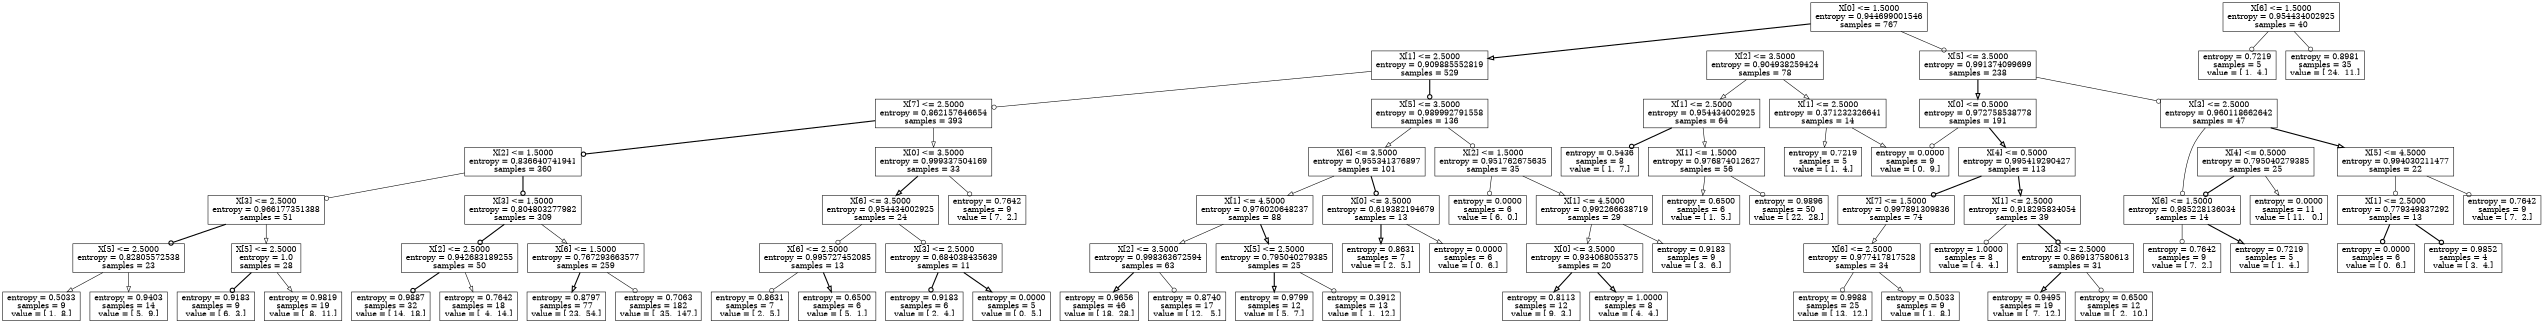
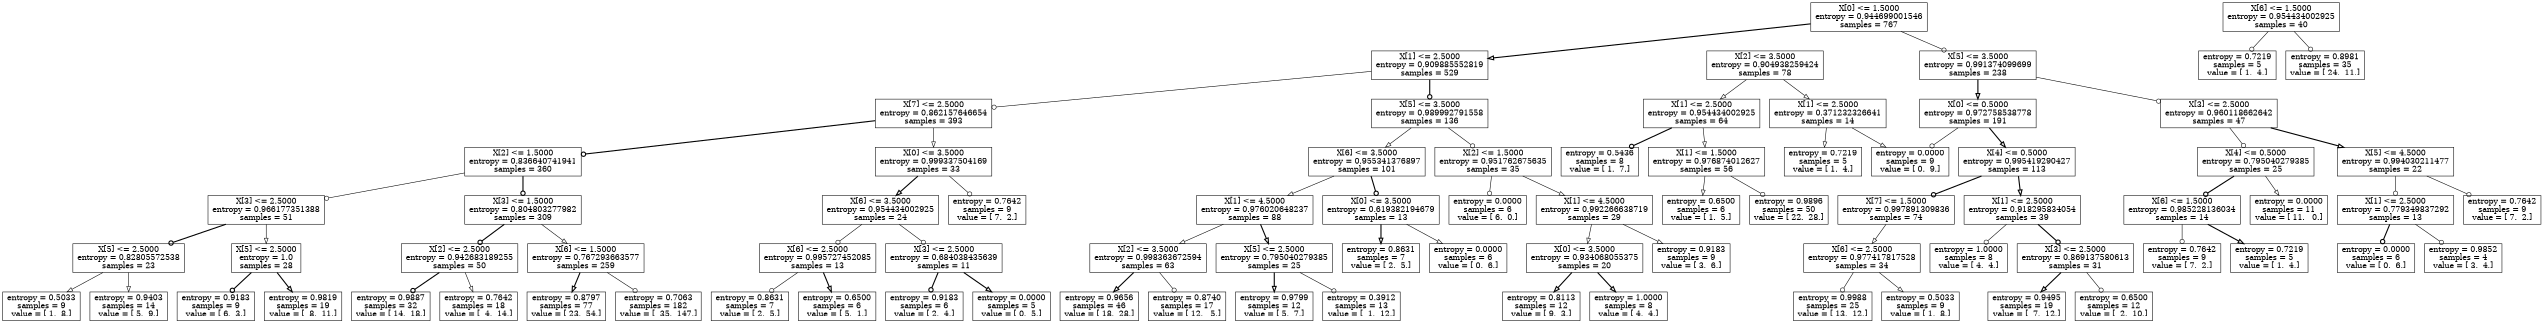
  digraph {
    node [shape=box]
    edge [arrowhead=onormal style=solid]
    n1 [label="X[0] <= 1.5000\nentropy = 0.944699001546\nsamples = 767"]
    n2 [label="X[5] <= 3.5000\nentropy = 0.991374099699\nsamples = 238"]
    n3 [label="X[1] <= 2.5000\nentropy = 0.909885552819\nsamples = 529"]
    n4 [label="X[0] <= 0.5000\nentropy = 0.972758538778\nsamples = 191"]
    n5 [label="X[3] <= 2.5000\nentropy = 0.960118662642\nsamples = 47"]
    n6 [label="X[7] <= 2.5000\nentropy = 0.862157646654\nsamples = 393"]
    n7 [label="X[5] <= 3.5000\nentropy = 0.989992791558\nsamples = 136"]
    n8 [label="X[4] <= 0.5000\nentropy = 0.995419290427\nsamples = 113"]
    n9 [label="entropy = 0.0000\nsamples = 9\nvalue = [ 0.  9.]"]
    n10 [label="X[4] <= 0.5000\nentropy = 0.795040279385\nsamples = 25"]
    n11 [label="X[5] <= 4.5000\nentropy = 0.994030211477\nsamples = 22"]
    n12 [label="X[7] <= 1.5000\nentropy = 0.997891309836\nsamples = 74"]
    n13 [label="X[1] <= 2.5000\nentropy = 0.918295834054\nsamples = 39"]
    n14 [label="X[2] <= 3.5000\nentropy = 0.904938259424\nsamples = 78"]
    n15 [label="X[1] <= 2.5000\nentropy = 0.954434002925\nsamples = 64"]
    n16 [label="X[1] <= 2.5000\nentropy = 0.371232326641\nsamples = 14"]
    n17 [label="X[6] <= 2.5000\nentropy = 0.977417817528\nsamples = 34"]
    n18 [label="X[3] <= 2.5000\nentropy = 0.869137580613\nsamples = 31"]
    n19 [label="entropy = 1.0000\nsamples = 8\nvalue = [ 4.  4.]"]
    n20 [label="entropy = 0.9988\nsamples = 25\nvalue = [ 13.  12.]"]
    n21 [label="entropy = 0.5033\nsamples = 9\nvalue = [ 1.  8.]"]
    n22 [label="X[6] <= 1.5000\nentropy = 0.954434002925\nsamples = 40"]
    n23 [label="entropy = 0.7219\nsamples = 5\nvalue = [ 1.  4.]"]
    n24 [label="entropy = 0.8981\nsamples = 35\nvalue = [ 24.  11.]"]
    n25 [label="entropy = 0.9495\nsamples = 19\nvalue = [  7.  12.]"]
    n26 [label="entropy = 0.6500\nsamples = 12\nvalue = [  2.  10.]"]
    n27 [label="X[1] <= 1.5000\nentropy = 0.976874012627\nsamples = 56"]
    n28 [label="entropy = 0.5436\nsamples = 8\nvalue = [ 1.  7.]"]
    n29 [label="entropy = 0.7219\nsamples = 5\nvalue = [ 1.  4.]"]
    n30 [label="entropy = 0.6500\nsamples = 6\nvalue = [ 1.  5.]"]
    n31 [label="entropy = 0.9896\nsamples = 50\nvalue = [ 22.  28.]"]
    n32 [label="X[6] <= 1.5000\nentropy = 0.985228136034\nsamples = 14"]
    n33 [label="entropy = 0.0000\nsamples = 11\nvalue = [ 11.   0.]"]
    n34 [label="X[1] <= 2.5000\nentropy = 0.779349837292\nsamples = 13"]
    n35 [label="entropy = 0.7642\nsamples = 9\nvalue = [ 7.  2.]"]
    n36 [label="entropy = 0.7219\nsamples = 5\nvalue = [ 1.  4.]"]
    n37 [label="entropy = 0.7642\nsamples = 9\nvalue = [ 7.  2.]"]
    n38 [label="entropy = 0.9852\nsamples = 4\nvalue = [ 3.  4.]"]
    n39 [label="entropy = 0.0000\nsamples = 6\nvalue = [ 0.  6.]"]
    n40 [label="X[2] <= 1.5000\nentropy = 0.836640741941\nsamples = 360"]
    n41 [label="X[0] <= 3.5000\nentropy = 0.999337504169\nsamples = 33"]
    n42 [label="X[6] <= 3.5000\nentropy = 0.955341376897\nsamples = 101"]
    n43 [label="X[2] <= 1.5000\nentropy = 0.951762675635\nsamples = 35"]
    n44 [label="X[3] <= 2.5000\nentropy = 0.966177351388\nsamples = 51"]
    n45 [label="X[3] <= 1.5000\nentropy = 0.804803277982\nsamples = 309"]
    n46 [label="X[6] <= 3.5000\nentropy = 0.954434002925\nsamples = 24"]
    n47 [label="entropy = 0.7642\nsamples = 9\nvalue = [ 7.  2.]"]
    n48 [label="X[5] <= 2.5000\nentropy = 0.82805572538\nsamples = 23"]
    n49 [label="X[5] <= 2.5000\nentropy = 1.0\nsamples = 28"]
    n50 [label="X[2] <= 2.5000\nentropy = 0.942683189255\nsamples = 50"]
    n51 [label="X[6] <= 1.5000\nentropy = 0.767293663577\nsamples = 259"]
    n52 [label="entropy = 0.5033\nsamples = 9\nvalue = [ 1.  8.]"]
    n53 [label="entropy = 0.9403\nsamples = 14\nvalue = [ 5.  9.]"]
    n54 [label="entropy = 0.9183\nsamples = 9\nvalue = [ 6.  3.]"]
    n55 [label="entropy = 0.9819\nsamples = 19\nvalue = [  8.  11.]"]
    n56 [label="entropy = 0.9887\nsamples = 32\nvalue = [ 14.  18.]"]
    n57 [label="entropy = 0.7642\nsamples = 18\nvalue = [  4.  14.]"]
    n58 [label="entropy = 0.8797\nsamples = 77\nvalue = [ 23.  54.]"]
    n59 [label="entropy = 0.7063\nsamples = 182\nvalue = [  35.  147.]"]
    n60 [label="X[6] <= 2.5000\nentropy = 0.995727452085\nsamples = 13"]
    n61 [label="X[3] <= 2.5000\nentropy = 0.684038435639\nsamples = 11"]
    n62 [label="entropy = 0.8631\nsamples = 7\nvalue = [ 2.  5.]"]
    n63 [label="entropy = 0.6500\nsamples = 6\nvalue = [ 5.  1.]"]
    n64 [label="entropy = 0.9183\nsamples = 6\nvalue = [ 2.  4.]"]
    n65 [label="entropy = 0.0000\nsamples = 5\nvalue = [ 0.  5.]"]
    n66 [label="X[1] <= 4.5000\nentropy = 0.976020648237\nsamples = 88"]
    n67 [label="X[0] <= 3.5000\nentropy = 0.619382194679\nsamples = 13"]
    n68 [label="entropy = 0.0000\nsamples = 6\nvalue = [ 6.  0.]"]
    n69 [label="X[1] <= 4.5000\nentropy = 0.992266638719\nsamples = 29"]
    n70 [label="X[2] <= 3.5000\nentropy = 0.998363672594\nsamples = 63"]
    n71 [label="X[5] <= 2.5000\nentropy = 0.795040279385\nsamples = 25"]
    n72 [label="entropy = 0.8631\nsamples = 7\nvalue = [ 2.  5.]"]
    n73 [label="entropy = 0.0000\nsamples = 6\nvalue = [ 0.  6.]"]
    n74 [label="entropy = 0.9656\nsamples = 46\nvalue = [ 18.  28.]"]
    n75 [label="entropy = 0.8740\nsamples = 17\nvalue = [ 12.   5.]"]
    n76 [label="entropy = 0.9799\nsamples = 12\nvalue = [ 5.  7.]"]
    n77 [label="entropy = 0.3912\nsamples = 13\nvalue = [  1.  12.]"]
    n78 [label="X[0] <= 3.5000\nentropy = 0.934068055375\nsamples = 20"]
    n79 [label="entropy = 0.9183\nsamples = 9\nvalue = [ 3.  6.]"]
    n80 [label="entropy = 0.8113\nsamples = 12\nvalue = [ 9.  3.]"]
    n81 [label="entropy = 1.0000\nsamples = 8\nvalue = [ 4.  4.]"]
    n1 -> n2 [arrowhead=odot]
    n1 -> n3 [style=bold]
    n2 -> n4 [style=bold]
    n2 -> n5 [arrowhead=odot]
    n3 -> n6 [arrowhead=odot]
    n3 -> n7 [arrowhead=odot style=bold]
    n4 -> n8 [style=bold]
    n4 -> n9 [arrowhead=odot]
-   n5 -> n32 [arrowhead=odot]
+   n5 -> n10 [arrowhead=odot]
    n5 -> n11 [style=bold]
    n6 -> n40 [arrowhead=odot style=bold]
    n6 -> n41
    n7 -> n42
    n7 -> n43 [arrowhead=odot]
    n8 -> n12 [arrowhead=odot style=bold]
    n8 -> n13 [style=bold]
    n10 -> n32 [arrowhead=odot style=bold]
    n10 -> n33
    n11 -> n34 [arrowhead=odot]
    n11 -> n35 [arrowhead=odot]
    n12 -> n17
    n13 -> n18 [arrowhead=odot style=bold]
    n13 -> n19 [arrowhead=odot]
    n14 -> n15
    n14 -> n16
    n15 -> n27
    n15 -> n28 [arrowhead=odot style=bold]
    n16 -> n9
    n16 -> n29
    n17 -> n20 [arrowhead=odot]
    n17 -> n21
    n18 -> n25 [style=bold]
    n18 -> n26 [arrowhead=odot]
    n22 -> n23 [arrowhead=odot]
    n22 -> n24 [arrowhead=odot]
    n27 -> n30
    n27 -> n31 [arrowhead=odot]
    n32 -> n36 [style=bold]
    n32 -> n37 [arrowhead=odot]
-   n34 -> n38 [arrowhead=odot style=bold]
+   n34 -> n38 [arrowhead=odot]
    n34 -> n39 [arrowhead=odot style=bold]
    n40 -> n44 [arrowhead=odot]
    n40 -> n45 [arrowhead=odot style=bold]
    n41 -> n46 [style=bold]
    n41 -> n47 [arrowhead=odot]
    n42 -> n66
    n42 -> n67 [arrowhead=odot style=bold]
    n43 -> n68 [arrowhead=odot]
    n43 -> n69
    n44 -> n48 [arrowhead=odot style=bold]
    n44 -> n49
    n45 -> n50 [arrowhead=odot style=bold]
    n45 -> n51
    n46 -> n60 [arrowhead=odot]
    n46 -> n61 [arrowhead=odot]
    n48 -> n52
    n48 -> n53
    n49 -> n54 [arrowhead=odot style=bold]
-   n49 -> n55
+   n49 -> n55 [style=bold]
    n50 -> n56 [arrowhead=odot style=bold]
    n50 -> n57
    n51 -> n58 [style=bold]
    n51 -> n59 [arrowhead=odot]
    n60 -> n62 [arrowhead=odot]
    n60 -> n63 [style=bold]
    n61 -> n64 [arrowhead=odot style=bold]
    n61 -> n65 [style=bold]
    n66 -> n70
    n66 -> n71 [style=bold]
    n67 -> n72 [style=bold]
    n67 -> n73
    n69 -> n78
    n69 -> n79
    n70 -> n74 [style=bold]
    n70 -> n75 [arrowhead=odot]
    n71 -> n76 [style=bold]
    n71 -> n77 [arrowhead=odot]
    n78 -> n80 [style=bold]
    n78 -> n81 [style=bold]
  }
